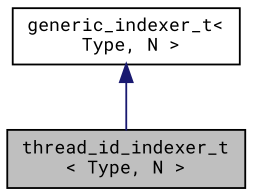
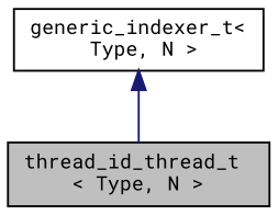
  digraph {
    fontname="Roboto Mono"
    node [color=black fontname="Roboto Mono" fontsize=10 shape=record]
-   n1 [fillcolor=grey75 fontcolor=black height=0.2 label="thread_id_indexer_t\l\< Type, N \>" style=filled width=0.4]
+   n1 [fillcolor=grey75 fontcolor=black height=0.2 label="thread_id_thread_t\l\< Type, N \>" style=filled width=0.4]
    n2 [height=0.2 label="generic_indexer_t\<\l Type, N \>" width=0.4]
    n2 -> n1 [color=midnightblue dir=back fontname="Roboto Mono" fontsize=10 labelfontname=FreeSans labelfontsize=10 style=solid]
  }
